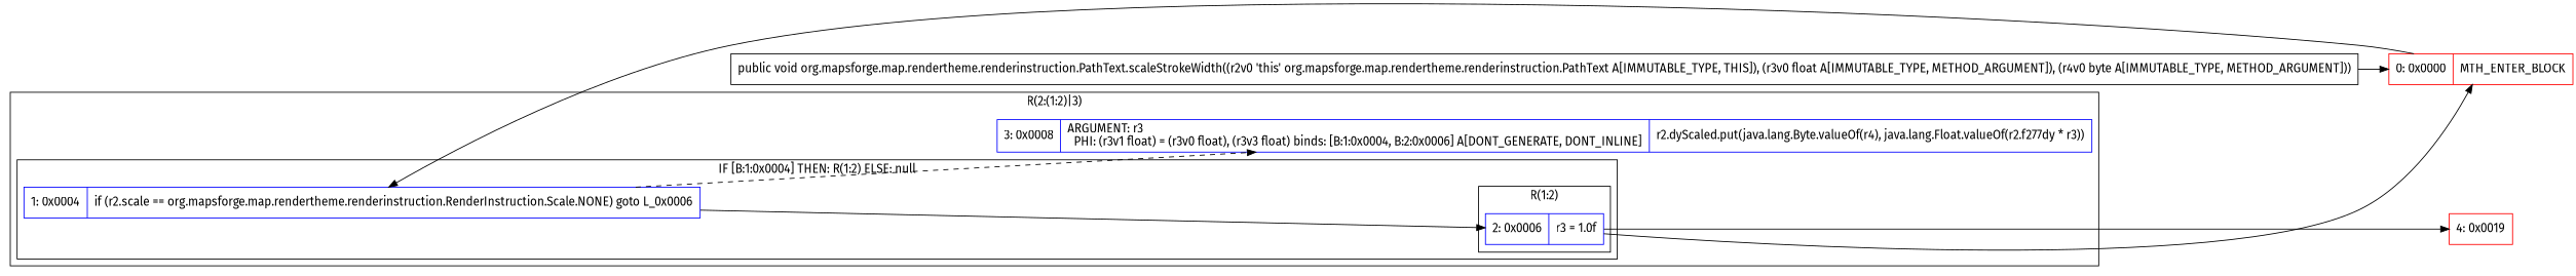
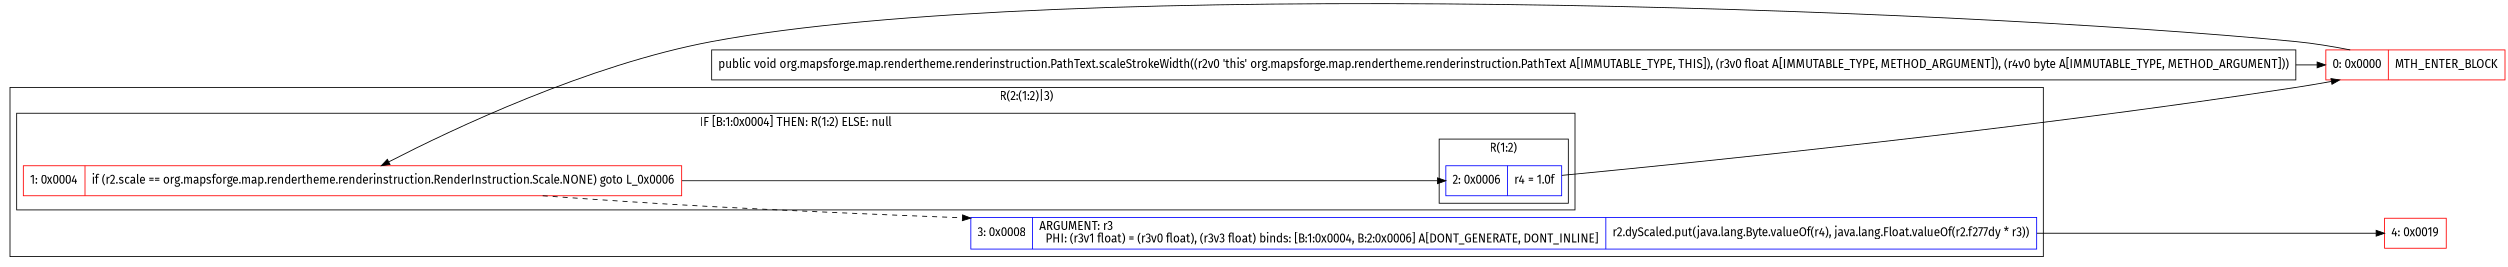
  digraph {
    fontname="Fira Sans"
    rankdir=LR
    node [color=blue fontname="Fira Sans" shape=record]
    edge [fontname="Fira Sans"]
-   n1 [label="{2\:\ 0x0006|r3 = 1.0f\l}"]
-   n2 [label="{1\:\ 0x0004|if (r2.scale == org.mapsforge.map.rendertheme.renderinstruction.RenderInstruction.Scale.NONE) goto L_0x0006\l}"]
+   n1 [label="{2\:\ 0x0006|r4 = 1.0f\l}"]
+   n2 [color=red label="{1\:\ 0x0004|if (r2.scale == org.mapsforge.map.rendertheme.renderinstruction.RenderInstruction.Scale.NONE) goto L_0x0006\l}"]
    n3 [label="{3\:\ 0x0008|ARGUMENT: r3 \l  PHI: (r3v1 float) = (r3v0 float), (r3v3 float) binds: [B:1:0x0004, B:2:0x0006] A[DONT_GENERATE, DONT_INLINE]\l|r2.dyScaled.put(java.lang.Byte.valueOf(r4), java.lang.Float.valueOf(r2.f277dy * r3))\l}"]
    n4 [color=red label="{0\:\ 0x0000|MTH_ENTER_BLOCK\l}"]
    n5 [color=red label="{4\:\ 0x0019}"]
    n6 [label="{public void org.mapsforge.map.rendertheme.renderinstruction.PathText.scaleStrokeWidth((r2v0 'this' org.mapsforge.map.rendertheme.renderinstruction.PathText A[IMMUTABLE_TYPE, THIS]), (r3v0 float A[IMMUTABLE_TYPE, METHOD_ARGUMENT]), (r4v0 byte A[IMMUTABLE_TYPE, METHOD_ARGUMENT])) }" color=""]
    subgraph cluster_1 {
      label="R(2:(1:2)|3)"
      n3
      subgraph cluster_2 {
        label="IF [B:1:0x0004] THEN: R(1:2) ELSE: null"
        n2
        subgraph cluster_3 {
          label="R(1:2)"
          n1
        }
      }
    }
    n1 -> n4
    n2 -> n1
    n2 -> n3 [style=dashed]
-   n1 -> n5
+   n3 -> n5
    n4 -> n2
    n6 -> n4
  }
